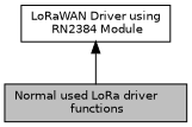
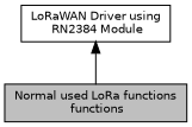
  digraph {
    rankdir=TB
    node [color=black fontname=Helvetica fontsize=10 shape=record style=filled]
-   n1 [fillcolor=grey75 fontcolor=black height=0.2 label="Normal used LoRa driver\l functions" width=0.4]
+   n1 [fillcolor=grey75 fontcolor=black height=0.2 label="Normal used LoRa functions\l functions" width=0.4]
    n2 [fillcolor=white height=0.2 label="LoRaWAN Driver using\l RN2384 Module" width=0.4]
    n2 -> n1 [dir=back fontname=Helvetica fontsize=10 labelfontname=Helvetica labelfontsize=10 shape=plaintext style=solid]
  }
